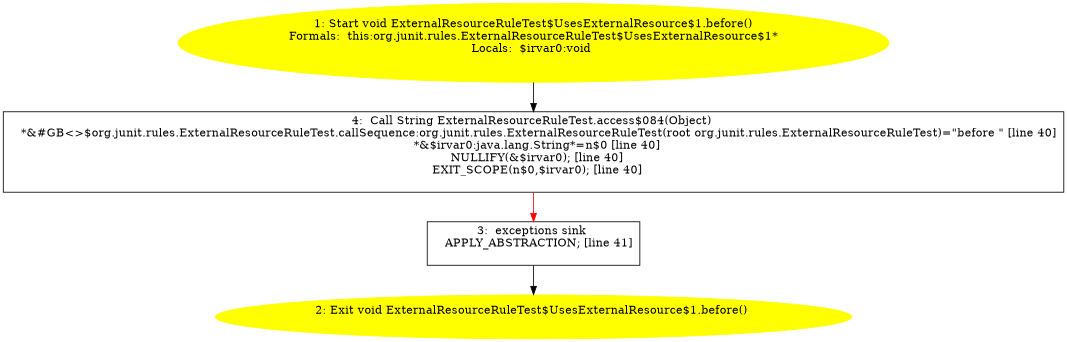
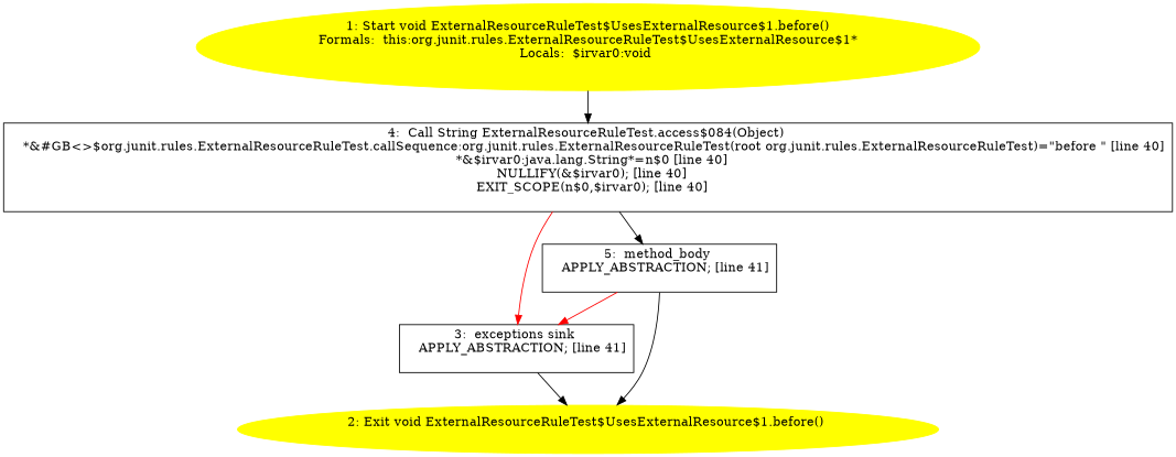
  digraph {
    node [shape=box]
    n1 [color=yellow label="1: Start void ExternalResourceRuleTest$UsesExternalResource$1.before()\nFormals:  this:org.junit.rules.ExternalResourceRuleTest$UsesExternalResource$1*\nLocals:  $irvar0:void \n  " style=filled shape=""]
    n2 [label="4:  Call String ExternalResourceRuleTest.access$084(Object) \n   *&#GB<>$org.junit.rules.ExternalResourceRuleTest.callSequence:org.junit.rules.ExternalResourceRuleTest(root org.junit.rules.ExternalResourceRuleTest)=\"before \" [line 40]\n  *&$irvar0:java.lang.String*=n$0 [line 40]\n  NULLIFY(&$irvar0); [line 40]\n  EXIT_SCOPE(n$0,$irvar0); [line 40]\n "]
    n3 [label="3:  exceptions sink \n   APPLY_ABSTRACTION; [line 41]\n "]
+   n4 [label="5:  method_body \n   APPLY_ABSTRACTION; [line 41]\n "]
    n5 [color=yellow label="2: Exit void ExternalResourceRuleTest$UsesExternalResource$1.before() \n  " style=filled shape=""]
    n1 -> n2
    n2 -> n3 [color=red]
+   n2 -> n4
    n3 -> n5
+   n4 -> n3 [color=red]
+   n4 -> n5
  }
